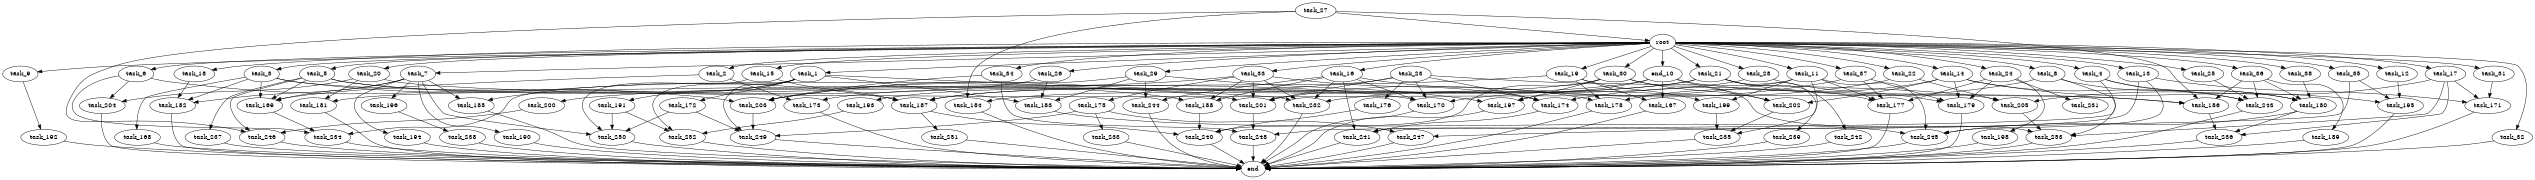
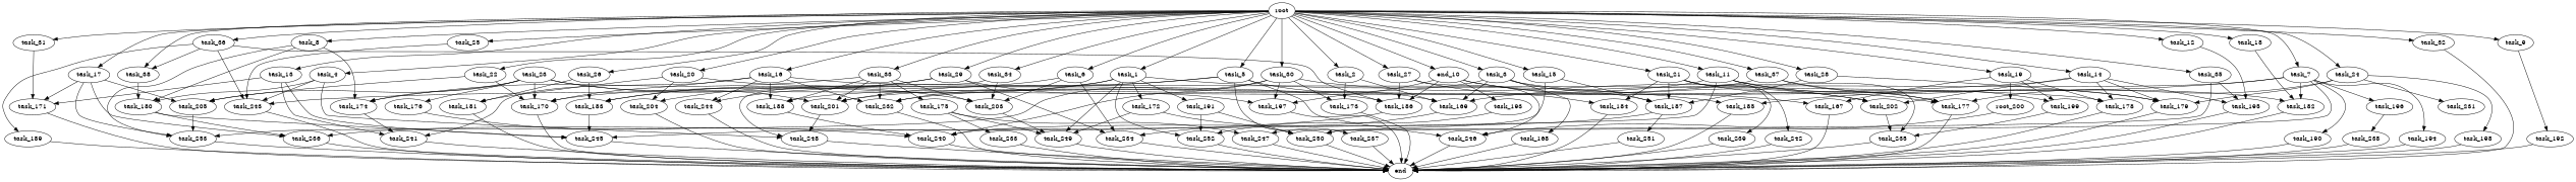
  digraph {
    task_8
    task_253
    task_180
    task_174
    end
    task_236
    task_245
    task_241
    task_239
    task_173
    task_189
    task_17
    task_205
    task_171
    task_204
    task_242
    task_35
    task_247
    task_195
    task_26
    task_181
    task_183
    task_15
    task_187
    task_250
    task_251
    task_240
    task_252
    task_178
    task_167
    task_33
    task_201
    task_188
    task_175
    task_232
    task_203
    task_248
    task_233
    task_249
    task_186
    task_176
    task_13
    task_30
    task_202
    task_197
    task_235
    task_5
    task_169
    task_237
    task_170
    task_246
    task_234
    task_36
    task_243
-   task_200
+   task_200 [label=root_200]
    task_6
    task_184
    task_22
    task_3
    task_182
    task_168
    task_179
    task_193
    task_191
    root
    task_12
    task_21
    task_18
    task_31
    task_9
    task_1
    task_28
    task_29
    task_34
    n75 [label=end_10]
    task_2
    task_7
    task_38
    task_16
    task_14
    task_24
    task_19
    task_32
    task_25
    task_4
    task_27
    task_37
    task_11
    task_20
    task_177
    task_192
    task_185
    task_172
    task_244
    task_194
    task_196
    task_190
    task_231
    task_198
    task_199
    task_23
    task_238
    task_8 -> task_253
    task_8 -> task_180
    task_8 -> task_174
    task_253 -> end
    task_180 -> task_236
    task_180 -> task_245
    task_174 -> task_241
    task_236 -> end
    task_245 -> end
    task_241 -> end
    task_239 -> end
    task_173 -> end
    task_189 -> end
    task_17 -> task_253
    task_17 -> task_236
    task_17 -> task_205
    task_17 -> task_171
    task_205 -> task_253
    task_171 -> end
    task_204 -> end
    task_242 -> end
    task_35 -> task_247
    task_35 -> task_195
    task_247 -> end
    task_195 -> end
    task_26 -> task_181
    task_26 -> task_183
    task_181 -> end
    task_183 -> task_245
    task_15 -> task_187
    task_15 -> task_250
    task_187 -> task_251
    task_187 -> task_240
    task_250 -> end
    task_251 -> end
    task_240 -> end
    task_252 -> end
    task_178 -> end
    task_167 -> end
    task_33 -> task_174
    task_33 -> task_201
    task_33 -> task_188
    task_33 -> task_175
    task_33 -> task_232
    task_33 -> task_203
    task_201 -> task_248
    task_188 -> task_240
    task_175 -> task_247
    task_175 -> task_233
    task_175 -> task_249
    task_232 -> end
    task_203 -> task_249
    task_248 -> end
    task_233 -> end
    task_249 -> end
    task_186 -> task_236
    task_176 -> task_240
    task_13 -> task_245
    task_13 -> task_241
    task_13 -> task_171
    task_30 -> task_253
    task_30 -> task_173
    task_30 -> task_240
    task_30 -> task_202
    task_30 -> task_197
    task_202 -> task_235
    task_197 -> end
    task_235 -> end
    task_5 -> task_201
    task_5 -> task_169
    task_5 -> task_237
    task_5 -> task_170
    task_5 -> task_246
    task_169 -> task_234
    task_237 -> end
    task_170 -> end
    task_246 -> end
    task_234 -> end
-   task_36 -> task_180
+   task_36 -> task_38
    task_36 -> task_189
    task_36 -> task_186
    task_36 -> task_243
    task_243 -> end
    task_200 -> task_246
    task_6 -> task_204
    task_6 -> task_203
    task_6 -> task_234
    task_184 -> end
    task_22 -> task_205
    task_22 -> task_170
    task_3 -> task_187
    task_3 -> task_188
    task_3 -> task_169
    task_3 -> task_182
    task_3 -> task_168
    task_182 -> end
    task_168 -> end
    task_179 -> end
    task_193 -> task_252
    task_191 -> task_250
    task_191 -> task_252
    root -> task_8
    root -> task_17
    root -> task_35
    root -> task_26
    root -> task_15
    root -> task_33
    root -> task_13
    root -> task_30
    root -> task_5
    root -> task_36
    root -> task_6
    root -> task_22
    root -> task_3
    root -> task_12
    root -> task_21
    root -> task_18
    root -> task_31
    root -> task_9
    root -> task_1
    root -> task_28
    root -> task_29
    root -> task_34
    root -> n75
    root -> task_2
    root -> task_7
    root -> task_38
    root -> task_16
    root -> task_14
    root -> task_24
    root -> task_19
    root -> task_32
    root -> task_25
    root -> task_4
-   task_27 -> root
+   root -> task_27
    root -> task_37
    root -> task_11
    root -> task_20
    task_12 -> task_195
    task_21 -> task_239
    task_21 -> task_242
    task_21 -> task_187
    task_21 -> task_184
    task_21 -> task_177
    task_18 -> task_182
    task_31 -> task_171
    task_9 -> task_192
    task_1 -> task_183
    task_1 -> task_252
    task_1 -> task_232
    task_1 -> task_249
    task_1 -> task_191
    task_1 -> task_185
    task_1 -> task_172
    task_28 -> task_187
    task_28 -> task_179
    task_29 -> task_183
    task_29 -> task_197
    task_29 -> task_234
    task_29 -> task_244
    task_34 -> task_203
    task_34 -> task_248
    n75 -> task_167
    n75 -> task_186
    n75 -> task_202
    n75 -> task_197
    n75 -> task_193
    task_2 -> task_173
    task_2 -> task_169
    task_7 -> task_250
    task_7 -> task_169
    task_7 -> task_182
    task_7 -> task_185
    task_7 -> task_194
    task_7 -> task_196
    task_7 -> task_190
    task_38 -> task_180
    task_16 -> task_241
    task_16 -> task_178
    task_16 -> task_188
    task_16 -> task_232
    task_16 -> task_170
    task_16 -> task_244
    task_14 -> task_195
    task_14 -> task_178
    task_14 -> task_202
    task_14 -> task_243
    task_14 -> task_179
    task_24 -> task_179
    task_24 -> task_177
    task_24 -> task_231
    task_24 -> task_198
    task_19 -> task_178
    task_19 -> task_167
    task_19 -> task_200
    task_19 -> task_199
    task_32 -> end
    task_25 -> task_243
    task_4 -> task_180
    task_4 -> task_248
    task_4 -> task_243
    task_27 -> task_186
    task_27 -> task_246
    task_27 -> task_184
    task_37 -> task_232
    task_37 -> task_179
    task_37 -> task_177
    task_11 -> task_245
    task_11 -> task_201
    task_11 -> task_235
    task_11 -> task_177
    task_11 -> task_199
    task_20 -> task_204
    task_20 -> task_181
    task_20 -> task_186
    task_177 -> end
    task_192 -> end
    task_185 -> end
    task_172 -> task_250
    task_172 -> task_249
    task_244 -> end
    task_194 -> end
    task_196 -> task_238
    task_190 -> end
    task_198 -> end
    task_199 -> task_235
    task_23 -> task_174
    task_23 -> task_205
    task_23 -> task_201
    task_23 -> task_203
    task_23 -> task_176
    task_23 -> task_170
    task_238 -> end
  }
